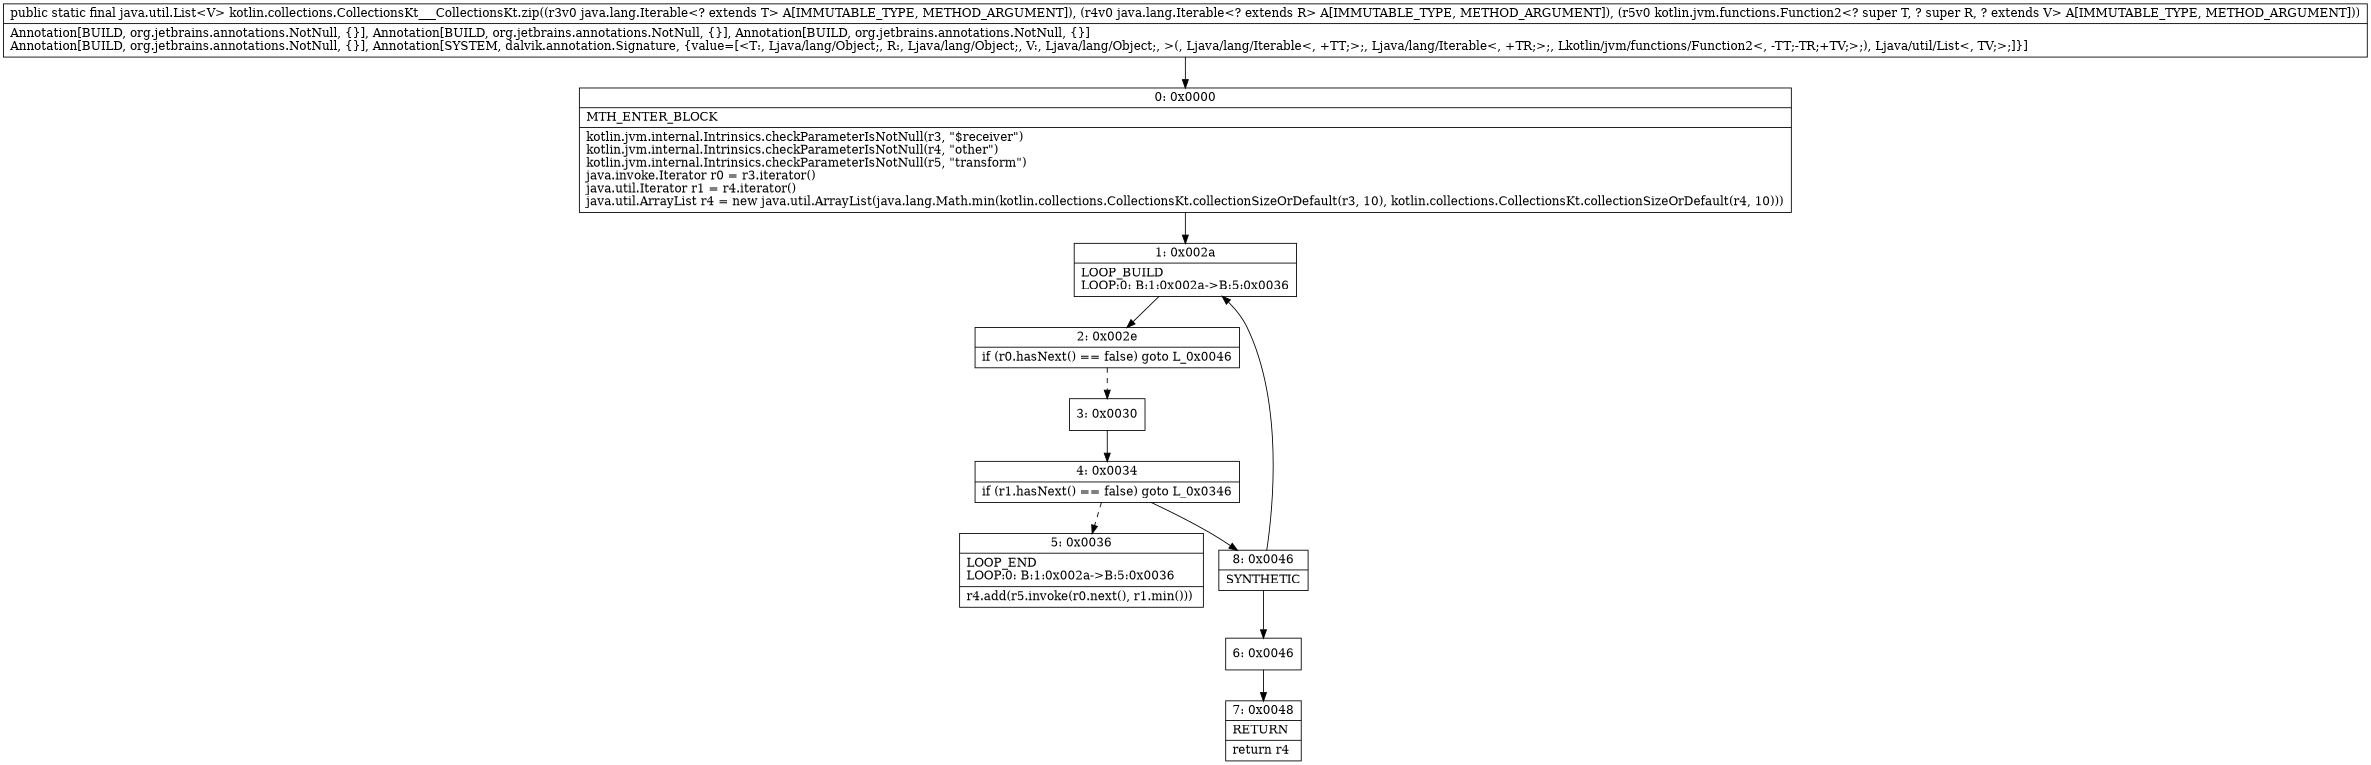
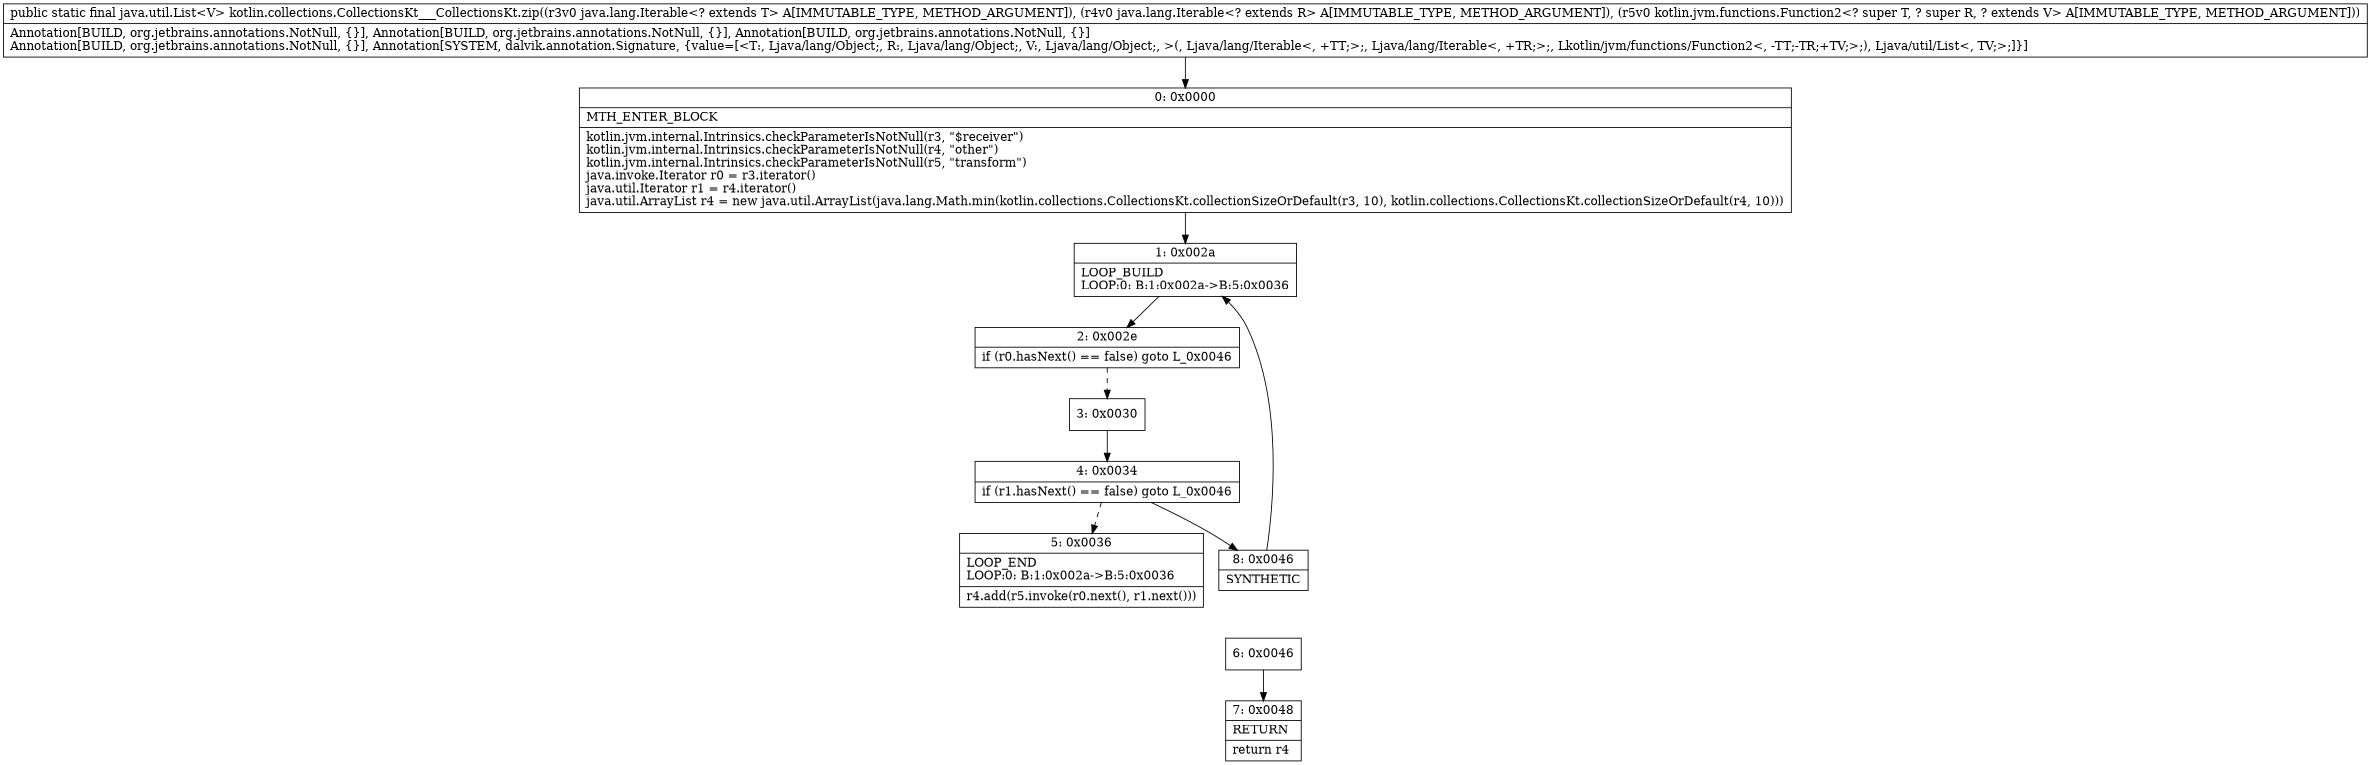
  digraph {
    node [shape=record]
    n1 [label="{0\:\ 0x0000|MTH_ENTER_BLOCK\l|kotlin.jvm.internal.Intrinsics.checkParameterIsNotNull(r3, \"$receiver\")\lkotlin.jvm.internal.Intrinsics.checkParameterIsNotNull(r4, \"other\")\lkotlin.jvm.internal.Intrinsics.checkParameterIsNotNull(r5, \"transform\")\ljava.invoke.Iterator r0 = r3.iterator()\ljava.util.Iterator r1 = r4.iterator()\ljava.util.ArrayList r4 = new java.util.ArrayList(java.lang.Math.min(kotlin.collections.CollectionsKt.collectionSizeOrDefault(r3, 10), kotlin.collections.CollectionsKt.collectionSizeOrDefault(r4, 10)))\l}"]
    n2 [label="{1\:\ 0x002a|LOOP_BUILD\lLOOP:0: B:1:0x002a\-\>B:5:0x0036\l}"]
    n3 [label="{2\:\ 0x002e|if (r0.hasNext() == false) goto L_0x0046\l}"]
    n4 [label="{3\:\ 0x0030}"]
-   n5 [label="{4\:\ 0x0034|if (r1.hasNext() == false) goto L_0x0346\l}"]
-   n6 [label="{5\:\ 0x0036|LOOP_END\lLOOP:0: B:1:0x002a\-\>B:5:0x0036\l|r4.add(r5.invoke(r0.next(), r1.min()))\l}"]
+   n5 [label="{4\:\ 0x0034|if (r1.hasNext() == false) goto L_0x0046\l}"]
+   n6 [label="{5\:\ 0x0036|LOOP_END\lLOOP:0: B:1:0x002a\-\>B:5:0x0036\l|r4.add(r5.invoke(r0.next(), r1.next()))\l}"]
    n7 [label="{8\:\ 0x0046|SYNTHETIC\l}"]
    n8 [label="{6\:\ 0x0046}"]
    n9 [label="{7\:\ 0x0048|RETURN\l|return r4\l}"]
    n10 [label="{public static final java.util.List\<V\> kotlin.collections.CollectionsKt___CollectionsKt.zip((r3v0 java.lang.Iterable\<? extends T\> A[IMMUTABLE_TYPE, METHOD_ARGUMENT]), (r4v0 java.lang.Iterable\<? extends R\> A[IMMUTABLE_TYPE, METHOD_ARGUMENT]), (r5v0 kotlin.jvm.functions.Function2\<? super T, ? super R, ? extends V\> A[IMMUTABLE_TYPE, METHOD_ARGUMENT]))  | Annotation[BUILD, org.jetbrains.annotations.NotNull, \{\}], Annotation[BUILD, org.jetbrains.annotations.NotNull, \{\}], Annotation[BUILD, org.jetbrains.annotations.NotNull, \{\}]\lAnnotation[BUILD, org.jetbrains.annotations.NotNull, \{\}], Annotation[SYSTEM, dalvik.annotation.Signature, \{value=[\<T:, Ljava\/lang\/Object;, R:, Ljava\/lang\/Object;, V:, Ljava\/lang\/Object;, \>(, Ljava\/lang\/Iterable\<, +TT;\>;, Ljava\/lang\/Iterable\<, +TR;\>;, Lkotlin\/jvm\/functions\/Function2\<, \-TT;\-TR;+TV;\>;), Ljava\/util\/List\<, TV;\>;]\}]\l}"]
    n1 -> n2
    n2 -> n3
    n3 -> n4 [style=dashed]
    n4 -> n5
    n5 -> n6 [style=dashed]
    n5 -> n7
    n7 -> n2
-   n7 -> n8
    n8 -> n9
    n10 -> n1
  }
